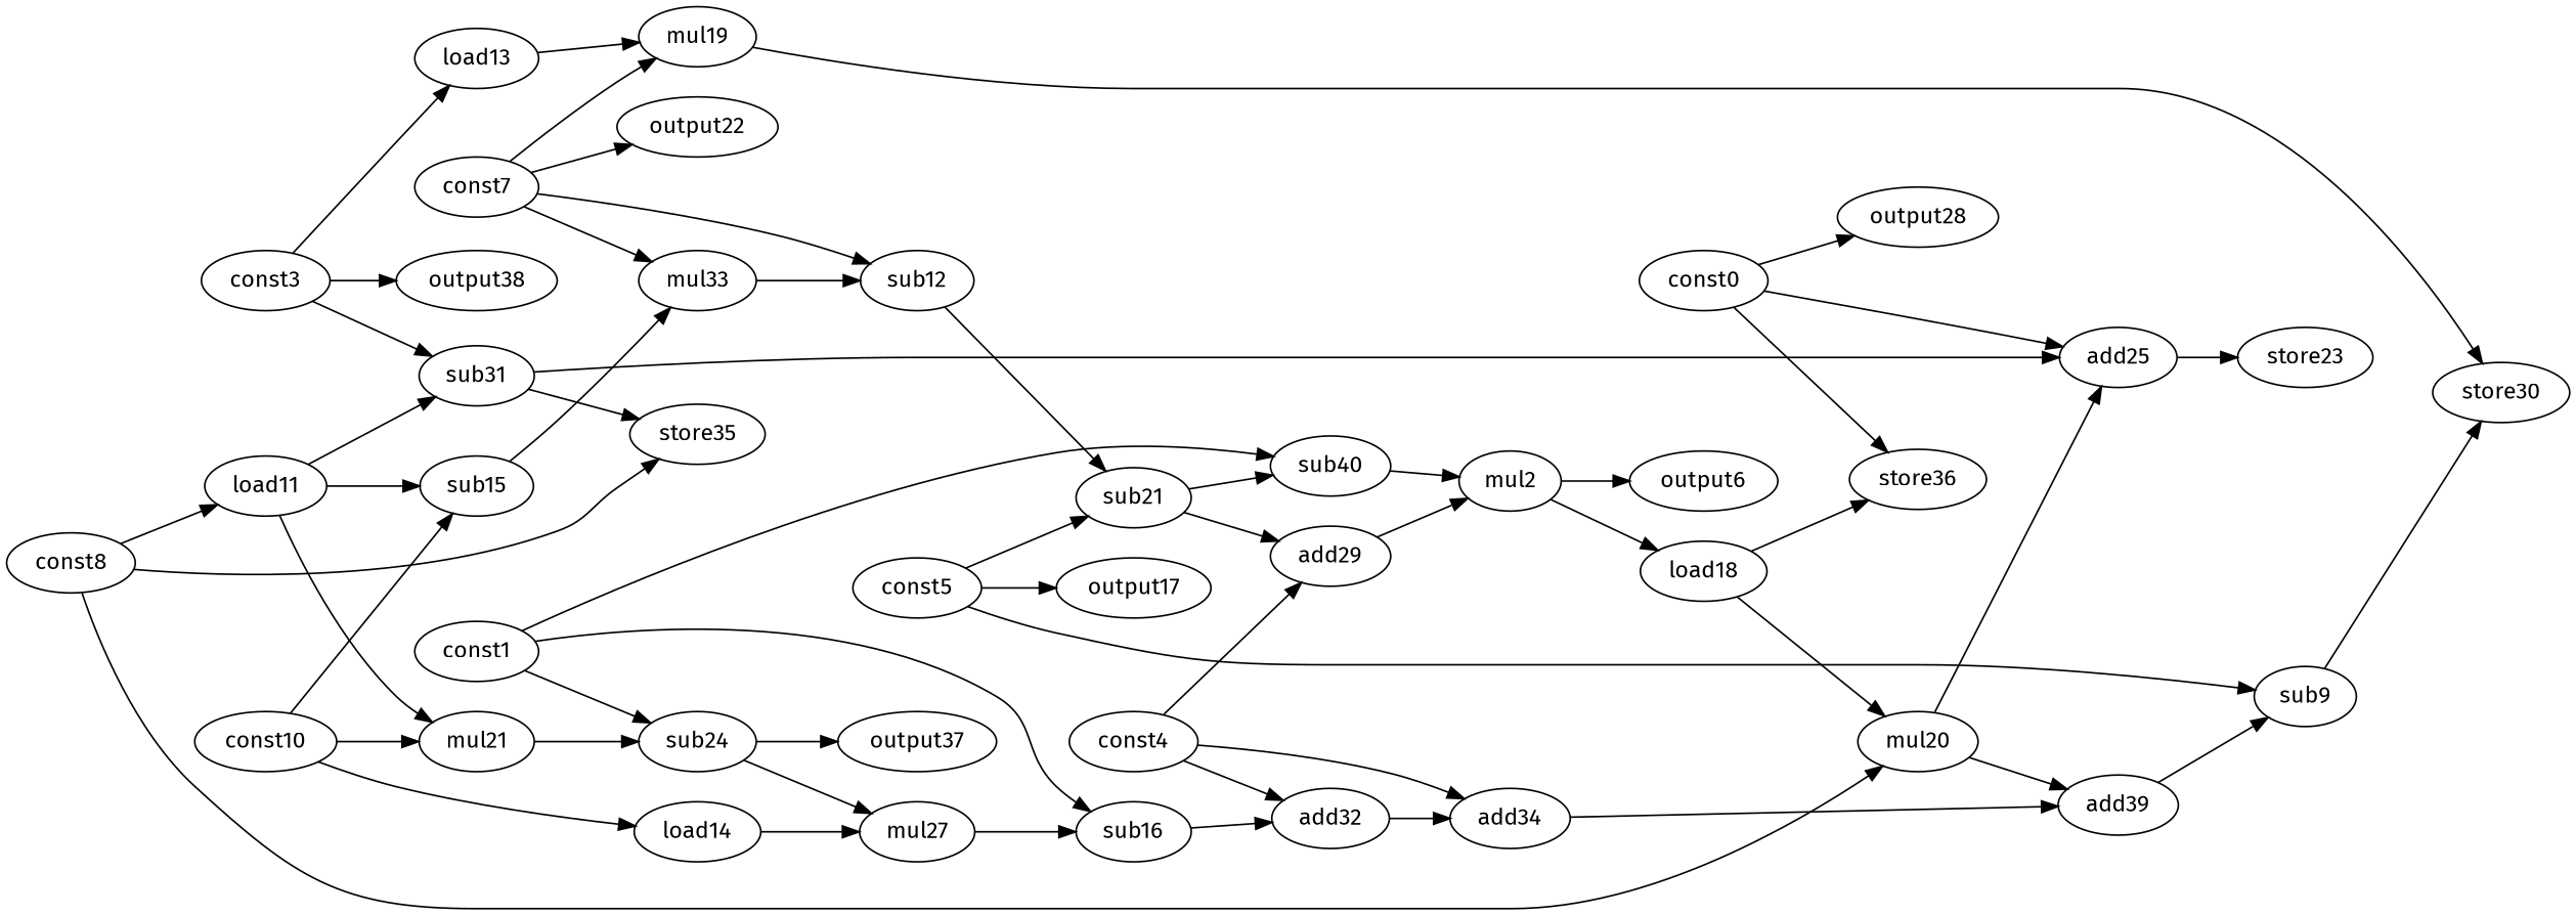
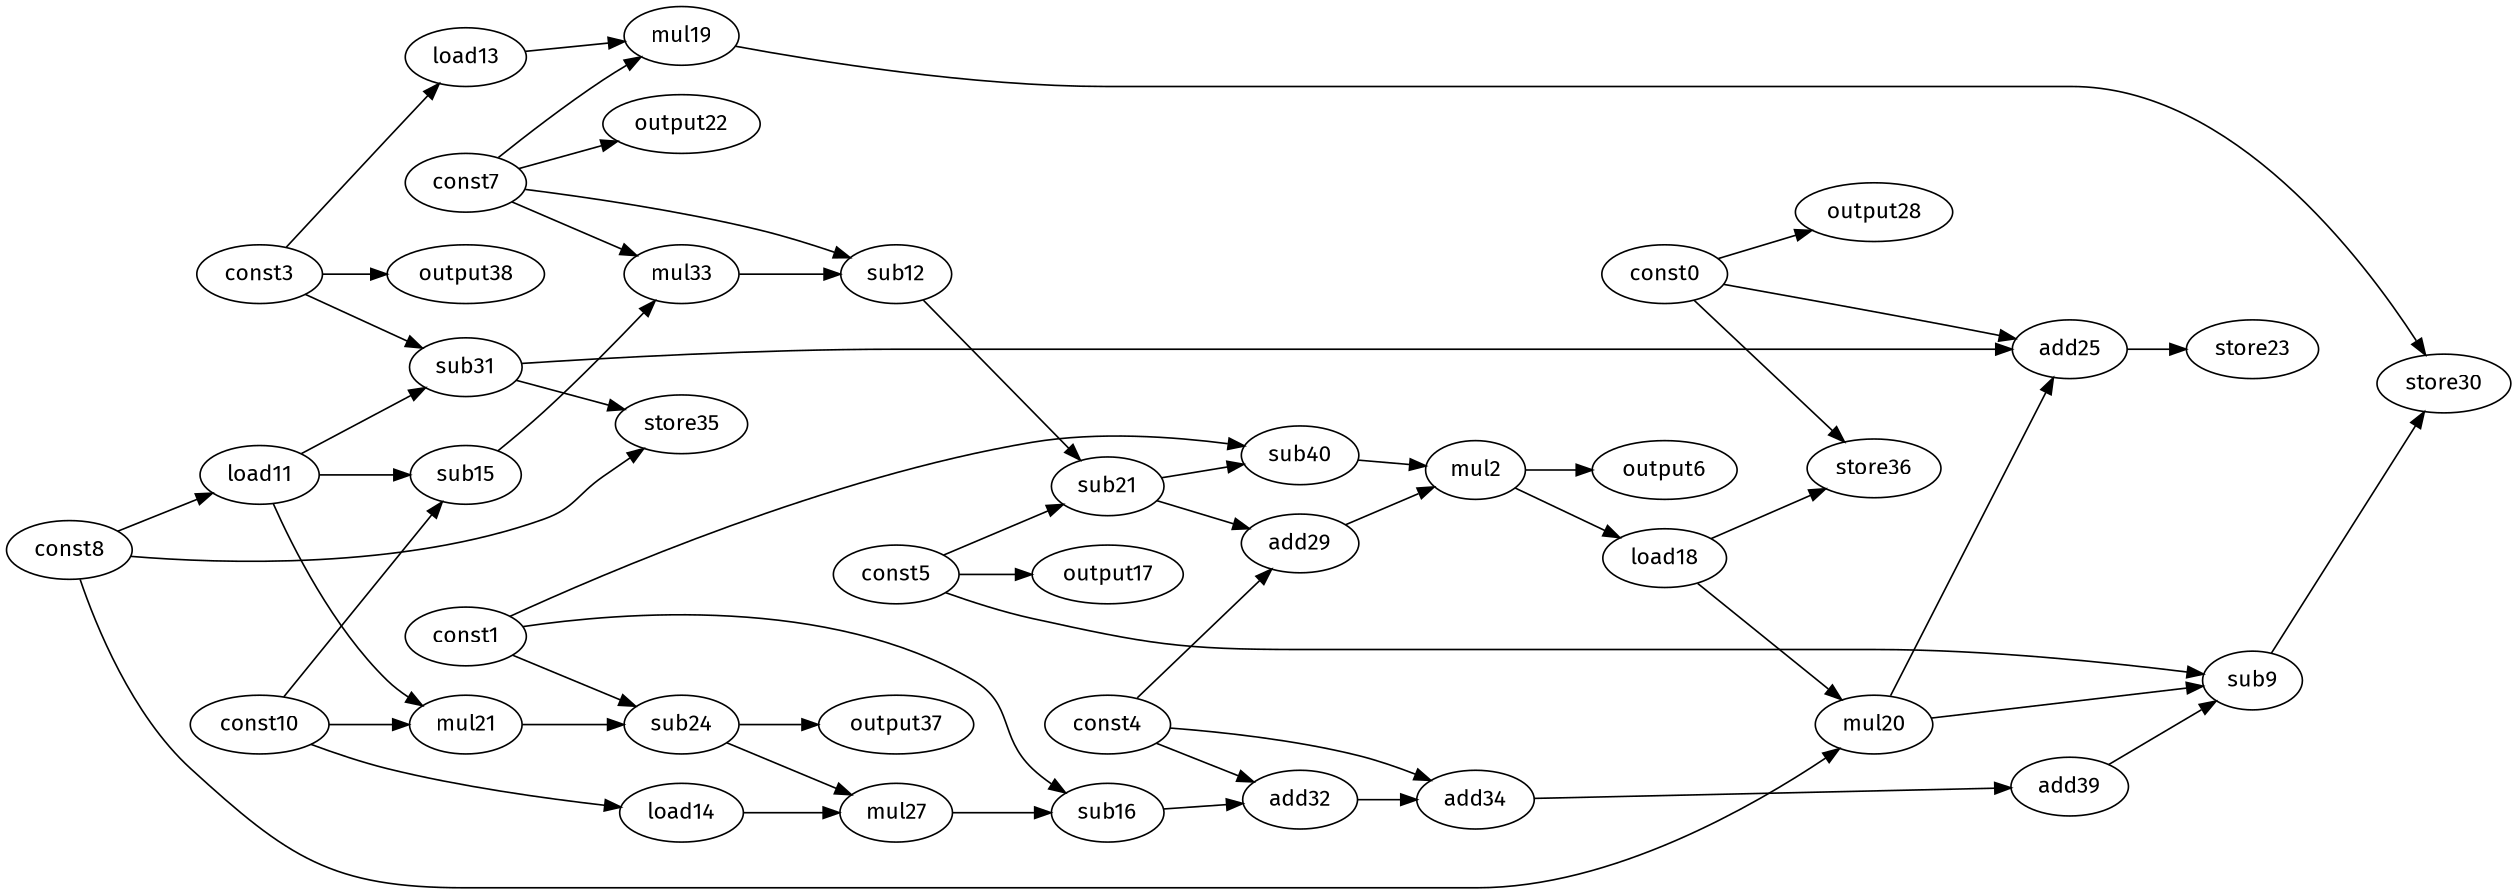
  digraph {
    fontname="Fira Sans"
    rankdir=LR
    node [fontname="Fira Sans" opcode=const]
    edge [fontname="Fira Sans" operand=0]
    add25 [opcode=add]
    const0
    output28 [opcode=output]
    store36 [opcode=store]
    store23 [opcode=store]
    sub16 [opcode=sub]
    const1
    sub24 [opcode=sub]
    sub40 [opcode=sub]
    add32 [opcode=add]
    mul27 [opcode=mul]
    output37 [opcode=output]
    mul2 [opcode=mul]
    output6 [opcode=output]
    load18 [opcode=load]
    mul20 [opcode=mul]
    load13 [opcode=load]
    const3
    sub31 [opcode=sub]
    output38 [opcode=output]
    mul19 [opcode=mul]
    store35 [opcode=store]
    add29 [opcode=add]
    const4
    add34 [opcode=add]
    add39 [opcode=add]
    sub9 [opcode=sub]
    const5
    output17 [opcode=output]
    n30 [label=sub21 opcode=sub]
    store30 [opcode=store]
    sub12 [opcode=sub]
    const7
    output22 [opcode=output]
    mul33 [opcode=mul]
    load11 [opcode=load]
    const8
    sub15 [opcode=sub]
    mul21 [opcode=mul]
    load14 [opcode=load]
    const10
    add25 -> store23
    const0 -> add25
    const0 -> output28
    const0 -> store36
    sub16 -> add32
    const1 -> sub16
    const1 -> sub24
    const1 -> sub40
    sub24 -> mul27
    sub24 -> output37
    sub40 -> mul2
    add32 -> add34
    mul27 -> sub16 [operand=1]
    mul2 -> output6
    mul2 -> load18
    load18 -> store36 [operand=1]
    load18 -> mul20 [operand=1]
    mul20 -> add25 [operand=1]
-   mul20 -> add39 [operand=1]
+   mul20 -> sub9 [operand=1]
    load13 -> mul19
    const3 -> load13
    const3 -> sub31
    const3 -> output38
    sub31 -> add25 [operand=1]
    sub31 -> store35 [operand=1]
    mul19 -> store30 [operand=1]
    add29 -> mul2 [operand=1]
    const4 -> add32 [operand=1]
    const4 -> add29 [operand=1]
    const4 -> add34 [operand=1]
    add34 -> add39
    add39 -> sub9 [operand=1]
    sub9 -> store30
    const5 -> sub9
    const5 -> output17
    const5 -> n30 [operand=1]
    n30 -> sub40 [operand=1]
    n30 -> add29
    sub12 -> n30
    const7 -> mul19 [operand=1]
    const7 -> sub12 [operand=1]
    const7 -> output22
    const7 -> mul33 [operand=1]
    mul33 -> sub12
    load11 -> sub31 [operand=1]
    load11 -> sub15 [operand=1]
    load11 -> mul21 [operand=1]
    const8 -> mul20
    const8 -> store35
    const8 -> load11
    sub15 -> mul33
    mul21 -> sub24 [operand=1]
    load14 -> mul27 [operand=1]
    const10 -> sub15
    const10 -> mul21
    const10 -> load14
  }
